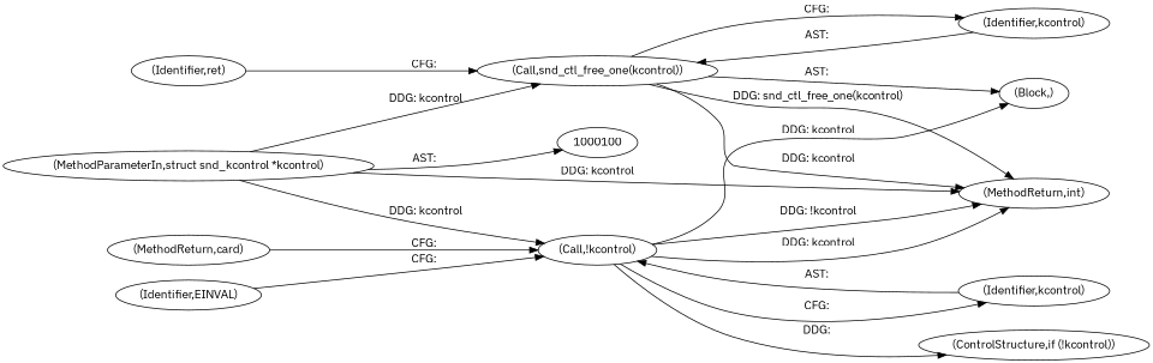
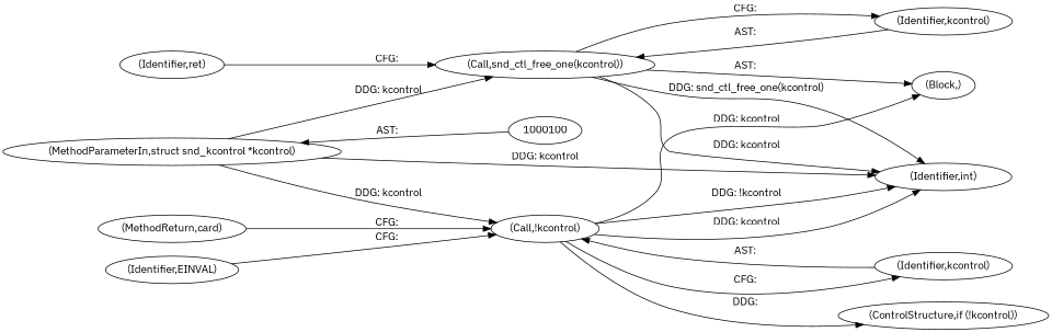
  digraph {
    fontname="IBM Plex Sans"
    rankdir=LR
    node [fontname="IBM Plex Sans"]
    edge [fontname="IBM Plex Sans"]
    n1 [label="(Call,snd_ctl_free_one(kcontrol))"]
    n2 [label="(Block,)"]
    n3 [label="(Identifier,kcontrol)"]
-   n4 [label="(MethodReturn,int)"]
+   n4 [label="(Identifier,int)"]
    n5 [label="(Call,!kcontrol)"]
    n6 [label="(ControlStructure,if (!kcontrol))"]
    n7 [label="(Identifier,kcontrol)"]
    n8 [label="(MethodParameterIn,struct snd_kcontrol *kcontrol)"]
    1000100
    n10 [label="(Identifier,ret)"]
    n11 [label="(Identifier,EINVAL)"]
    n12 [label="(MethodReturn,card)"]
    n1 -> n2 [label="AST: "]
    n1 -> n3 [label="CFG: "]
    n1 -> n4 [label="DDG: kcontrol"]
    n1 -> n4 [label="DDG: snd_ctl_free_one(kcontrol)"]
    n3 -> n1 [label="AST: "]
    n5 -> n2 [label="DDG: kcontrol"]
    n5 -> n4 [label="DDG: kcontrol"]
    n5 -> n4 [label="DDG: !kcontrol"]
    n5 -> n6 [label="DDG: "]
    n5 -> n7 [label="CFG: "]
    n7 -> n5 [label="AST: "]
    n8 -> n1 [label="DDG: kcontrol"]
    n8 -> n4 [label="DDG: kcontrol"]
    n8 -> n5 [label="DDG: kcontrol"]
-   n8 -> 1000100 [label="AST: "]
+   1000100 -> n8 [label="AST: "]
    n10 -> n1 [label="CFG: "]
    n11 -> n5 [label="CFG: "]
    n12 -> n5 [label="CFG: "]
  }
